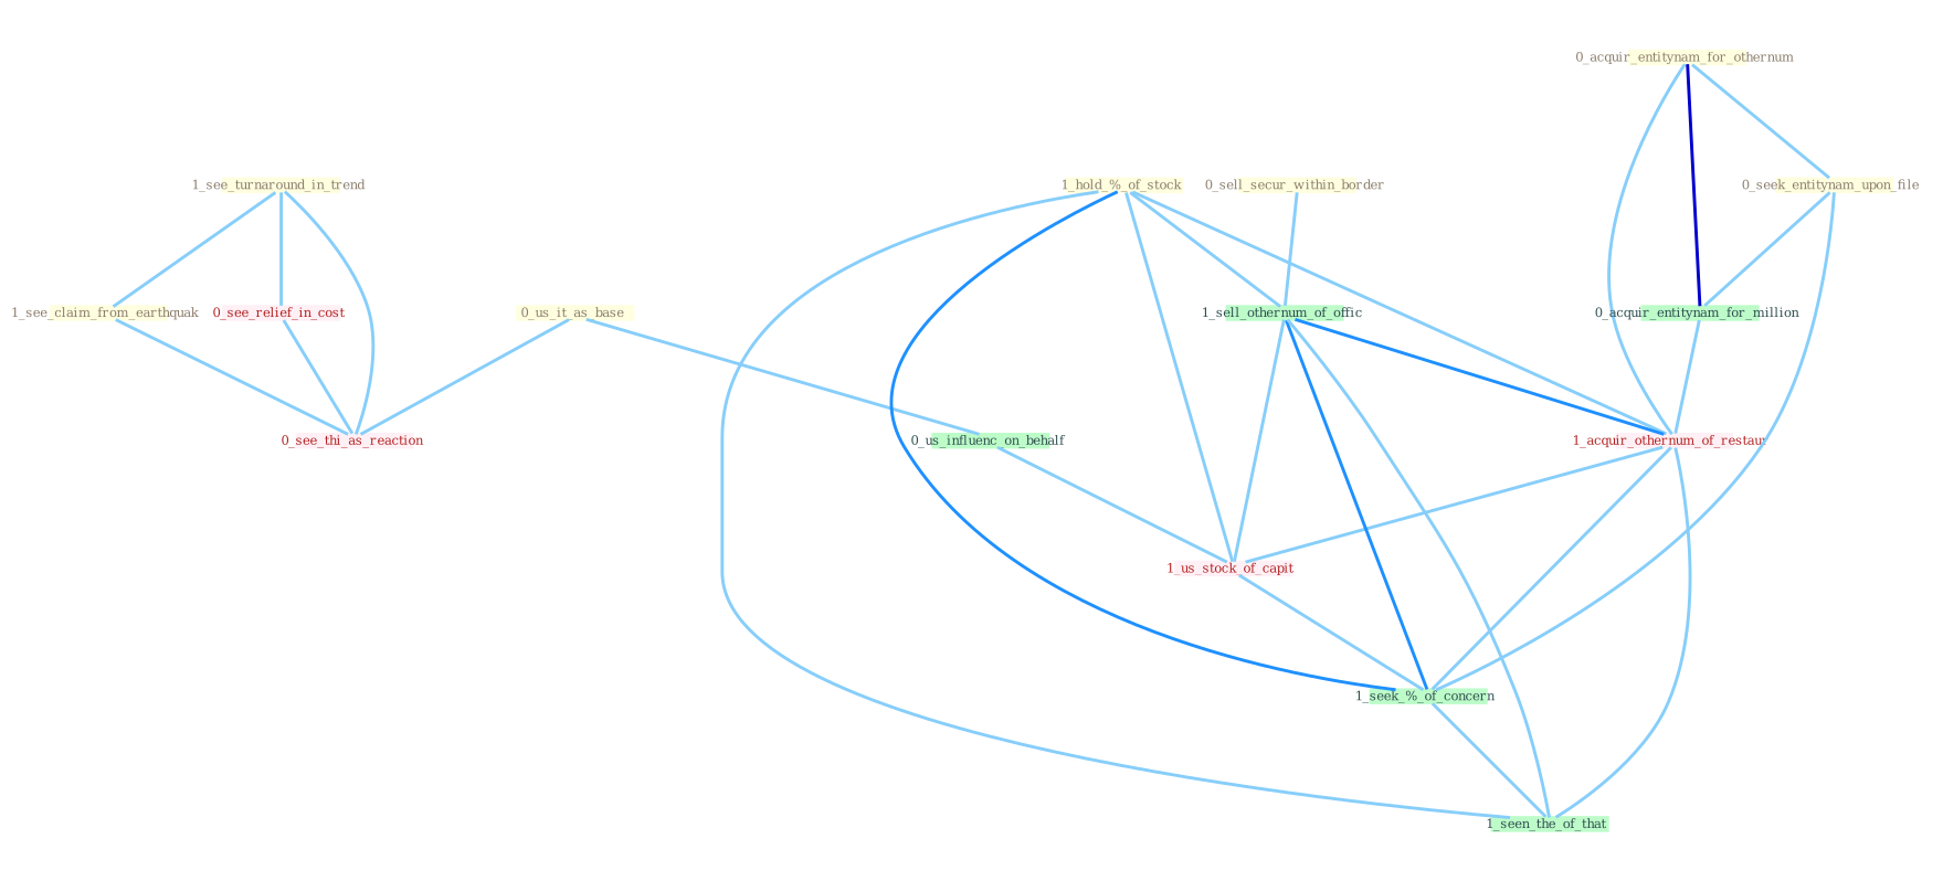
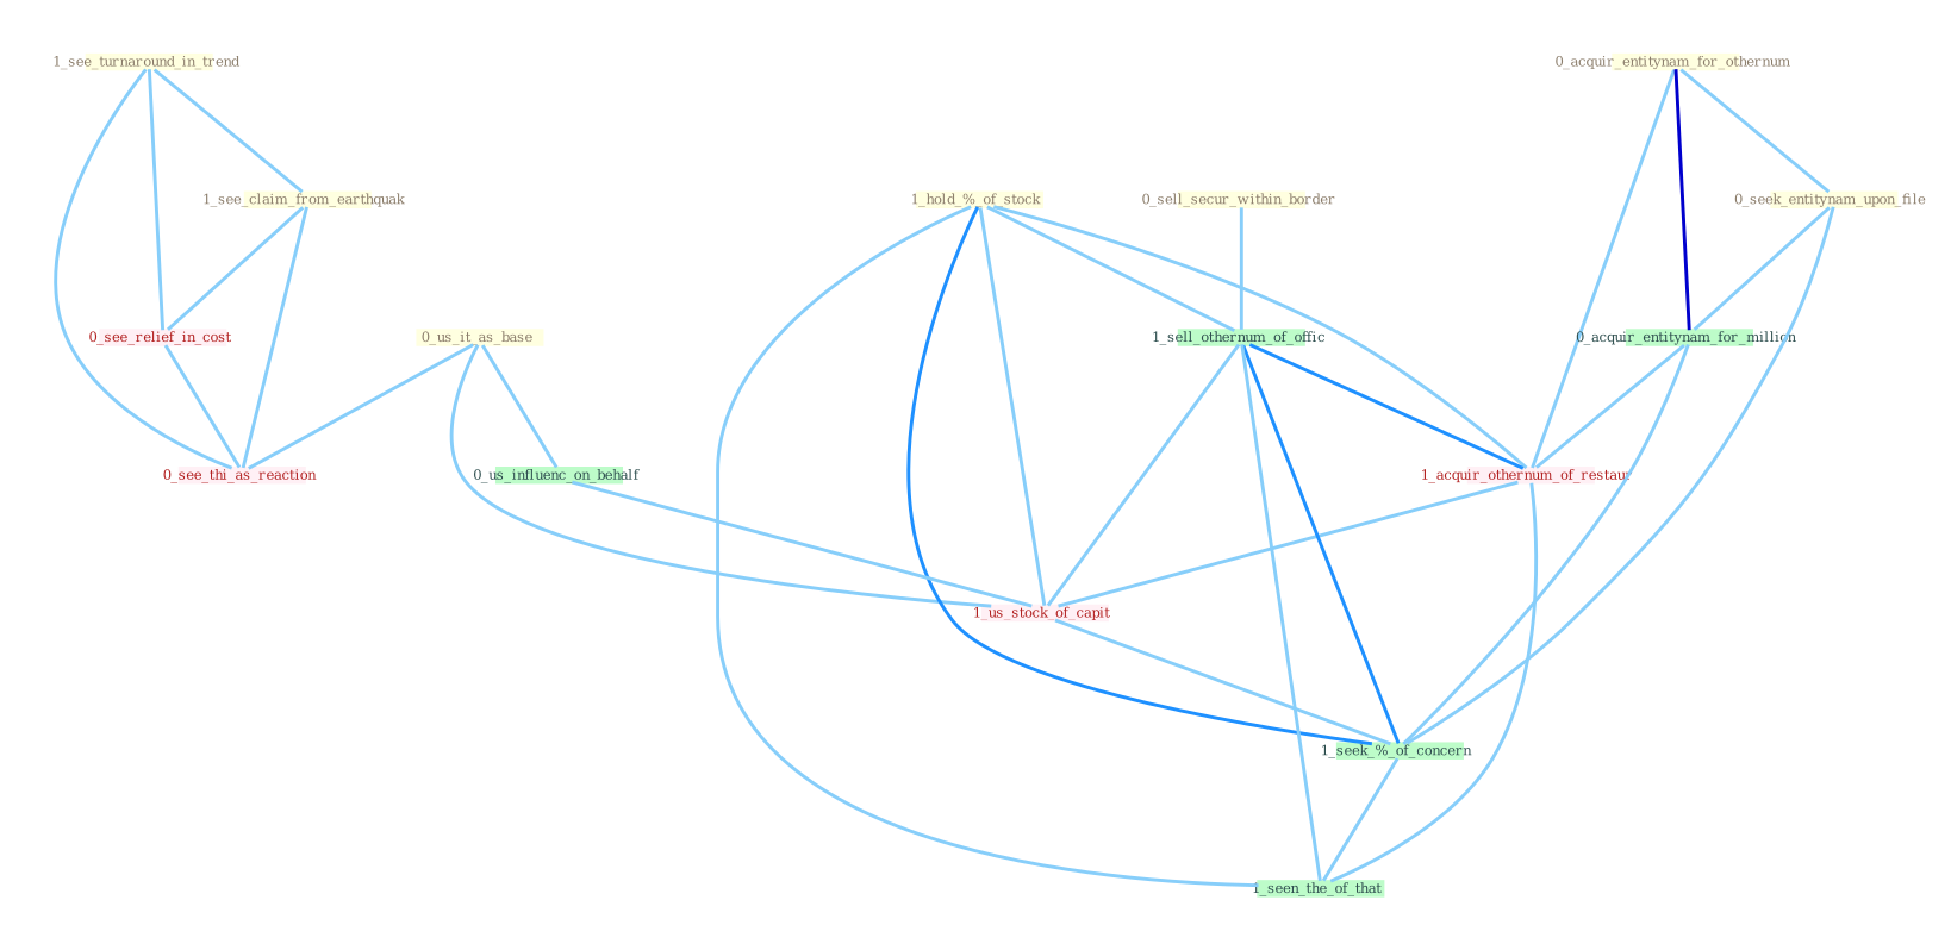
  graph {
    node [color="#ffffe0" fixedsize=true fontcolor="#8b7d6b" fontsize=4 shape=polygon style=filled]
    edge [color="#87cefa" w=1]
    "1_see_turnaround_in_trend " [height=.06 width=.5]
    "0_acquir_entitynam_for_othernum " [height=.06 width=.5]
    "0_seek_entitynam_upon_file " [height=.06 width=.5]
    "0_us_it_as_base " [height=.06 width=.5]
    "0_sell_secur_within_border " [height=.06 width=.5]
    "1_see_claim_from_earthquak " [height=.06 width=.5]
    "1_hold_%_of_stock " [height=.06 width=.5]
    "0_see_relief_in_cost " [color="#fff0f5" fontcolor="#b22222" height=.06 width=.5]
    "0_see_thi_as_reaction " [color="#fff0f5" fontcolor="#b22222" height=.06 width=.5]
    "1_acquir_othernum_of_restaur " [color="#fff0f5" fontcolor="#b22222" height=.06 width=.5]
    "1_us_stock_of_capit " [color="#fff0f5" fontcolor="#b22222" height=.06 width=.5]
    "0_acquir_entitynam_for_million " [color="#BDFCC9" fontcolor="#2f4f4f" height=.06 width=.5]
    "1_seek_%_of_concern " [color="#BDFCC9" fontcolor="#2f4f4f" height=.06 width=.5]
    "0_us_influenc_on_behalf " [color="#BDFCC9" fontcolor="#2f4f4f" height=.06 width=.5]
    "1_sell_othernum_of_offic " [color="#BDFCC9" fontcolor="#2f4f4f" height=.06 width=.5]
    "1_seen_the_of_that " [color="#BDFCC9" fontcolor="#2f4f4f" height=.06 width=.5]
    subgraph sub_1 {
      "1_see_turnaround_in_trend "
      "0_acquir_entitynam_for_othernum "
      "0_seek_entitynam_upon_file "
      "0_us_it_as_base "
      "0_sell_secur_within_border "
      "1_see_claim_from_earthquak "
      "1_hold_%_of_stock "
    }
    subgraph sub_2 {
      "0_see_relief_in_cost "
      "0_see_thi_as_reaction "
      "1_acquir_othernum_of_restaur "
      "1_us_stock_of_capit "
    }
    "1_see_turnaround_in_trend " -- "1_see_claim_from_earthquak "
    "1_see_turnaround_in_trend " -- "0_see_relief_in_cost " [w=2]
    "1_see_turnaround_in_trend " -- "0_see_thi_as_reaction "
    "0_acquir_entitynam_for_othernum " -- "0_seek_entitynam_upon_file "
    "0_acquir_entitynam_for_othernum " -- "1_acquir_othernum_of_restaur "
    "0_acquir_entitynam_for_othernum " -- "0_acquir_entitynam_for_million " [color="#0000cd" w=3]
    "0_seek_entitynam_upon_file " -- "0_acquir_entitynam_for_million "
    "0_seek_entitynam_upon_file " -- "1_seek_%_of_concern "
    "0_us_it_as_base " -- "0_see_thi_as_reaction "
+   "0_us_it_as_base " -- "1_us_stock_of_capit "
    "0_us_it_as_base " -- "0_us_influenc_on_behalf "
    "0_sell_secur_within_border " -- "1_sell_othernum_of_offic "
+   "1_see_claim_from_earthquak " -- "0_see_relief_in_cost "
    "1_see_claim_from_earthquak " -- "0_see_thi_as_reaction "
    "1_hold_%_of_stock " -- "1_acquir_othernum_of_restaur "
    "1_hold_%_of_stock " -- "1_us_stock_of_capit "
    "1_hold_%_of_stock " -- "1_seek_%_of_concern " [color="#1e90ff" w=2]
    "1_hold_%_of_stock " -- "1_sell_othernum_of_offic "
    "1_hold_%_of_stock " -- "1_seen_the_of_that "
    "0_see_relief_in_cost " -- "0_see_thi_as_reaction "
    "1_acquir_othernum_of_restaur " -- "1_us_stock_of_capit "
-   "1_acquir_othernum_of_restaur " -- "1_seek_%_of_concern "
+   "0_acquir_entitynam_for_million " -- "1_seek_%_of_concern "
    "1_acquir_othernum_of_restaur " -- "1_seen_the_of_that "
    "1_us_stock_of_capit " -- "1_seek_%_of_concern "
    "0_acquir_entitynam_for_million " -- "1_acquir_othernum_of_restaur "
    "1_seek_%_of_concern " -- "1_seen_the_of_that "
    "0_us_influenc_on_behalf " -- "1_us_stock_of_capit "
    "1_sell_othernum_of_offic " -- "1_acquir_othernum_of_restaur " [color="#1e90ff" w=2]
    "1_sell_othernum_of_offic " -- "1_us_stock_of_capit "
    "1_sell_othernum_of_offic " -- "1_seek_%_of_concern " [color="#1e90ff"]
    "1_sell_othernum_of_offic " -- "1_seen_the_of_that "
  }
